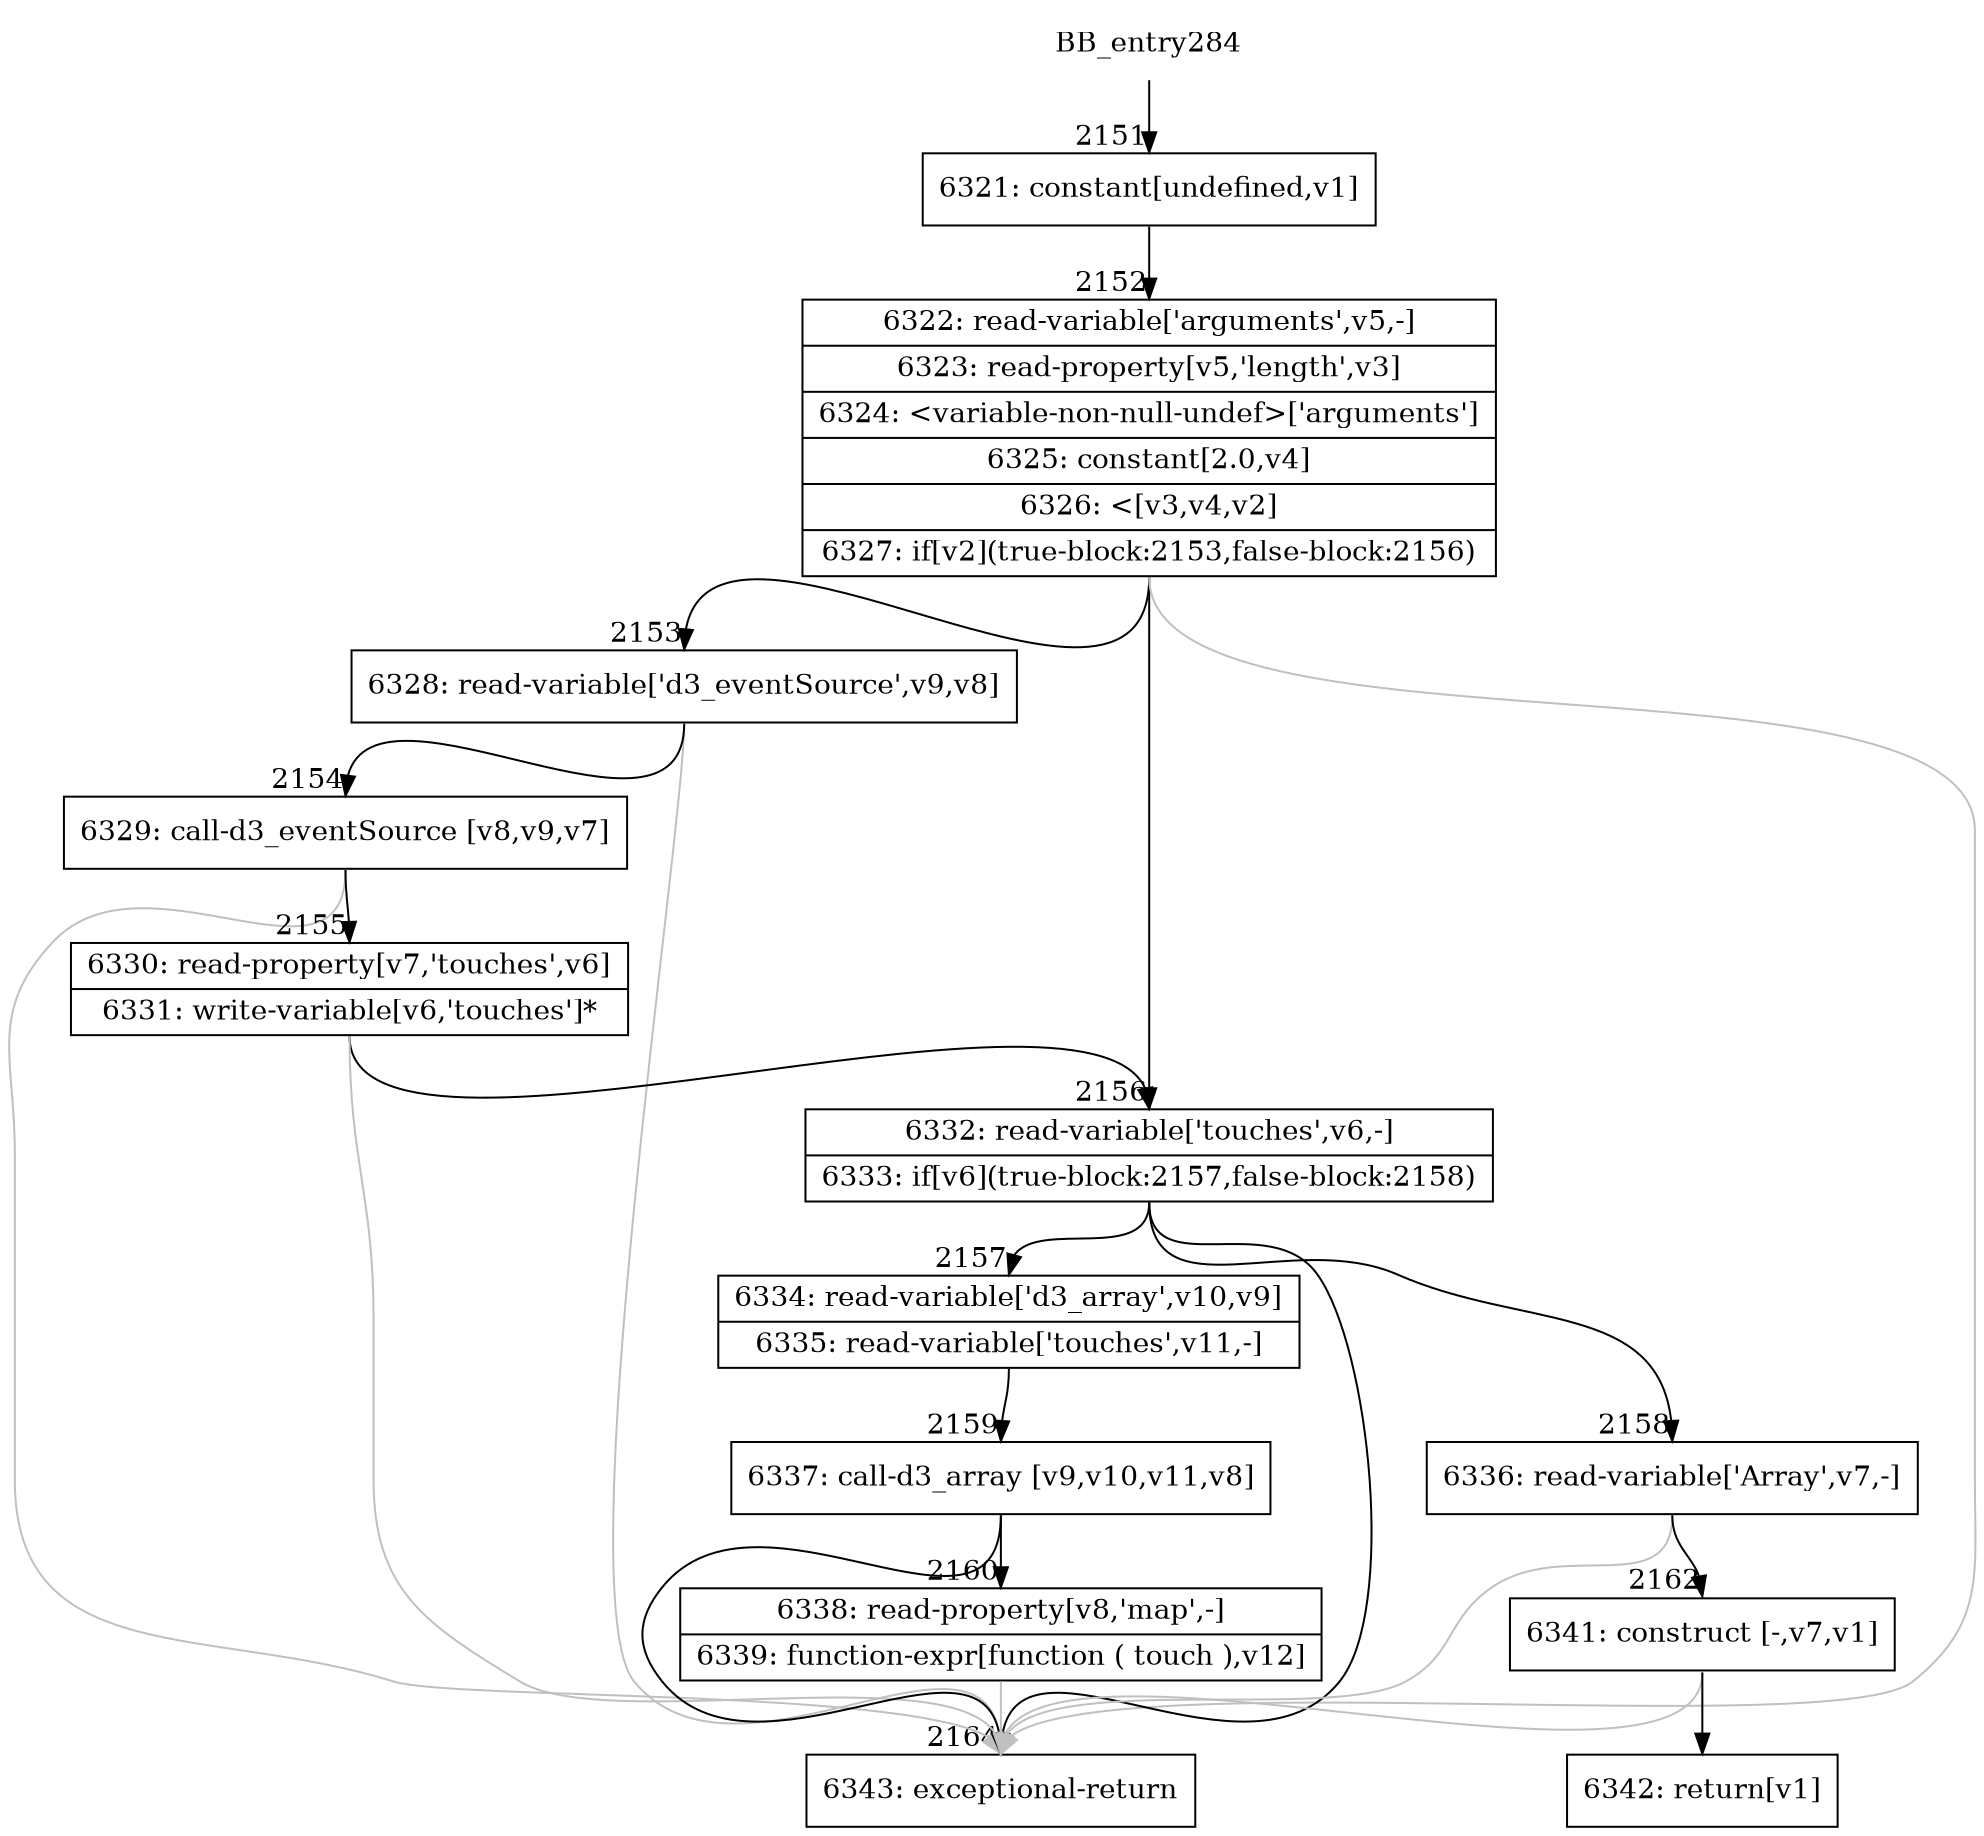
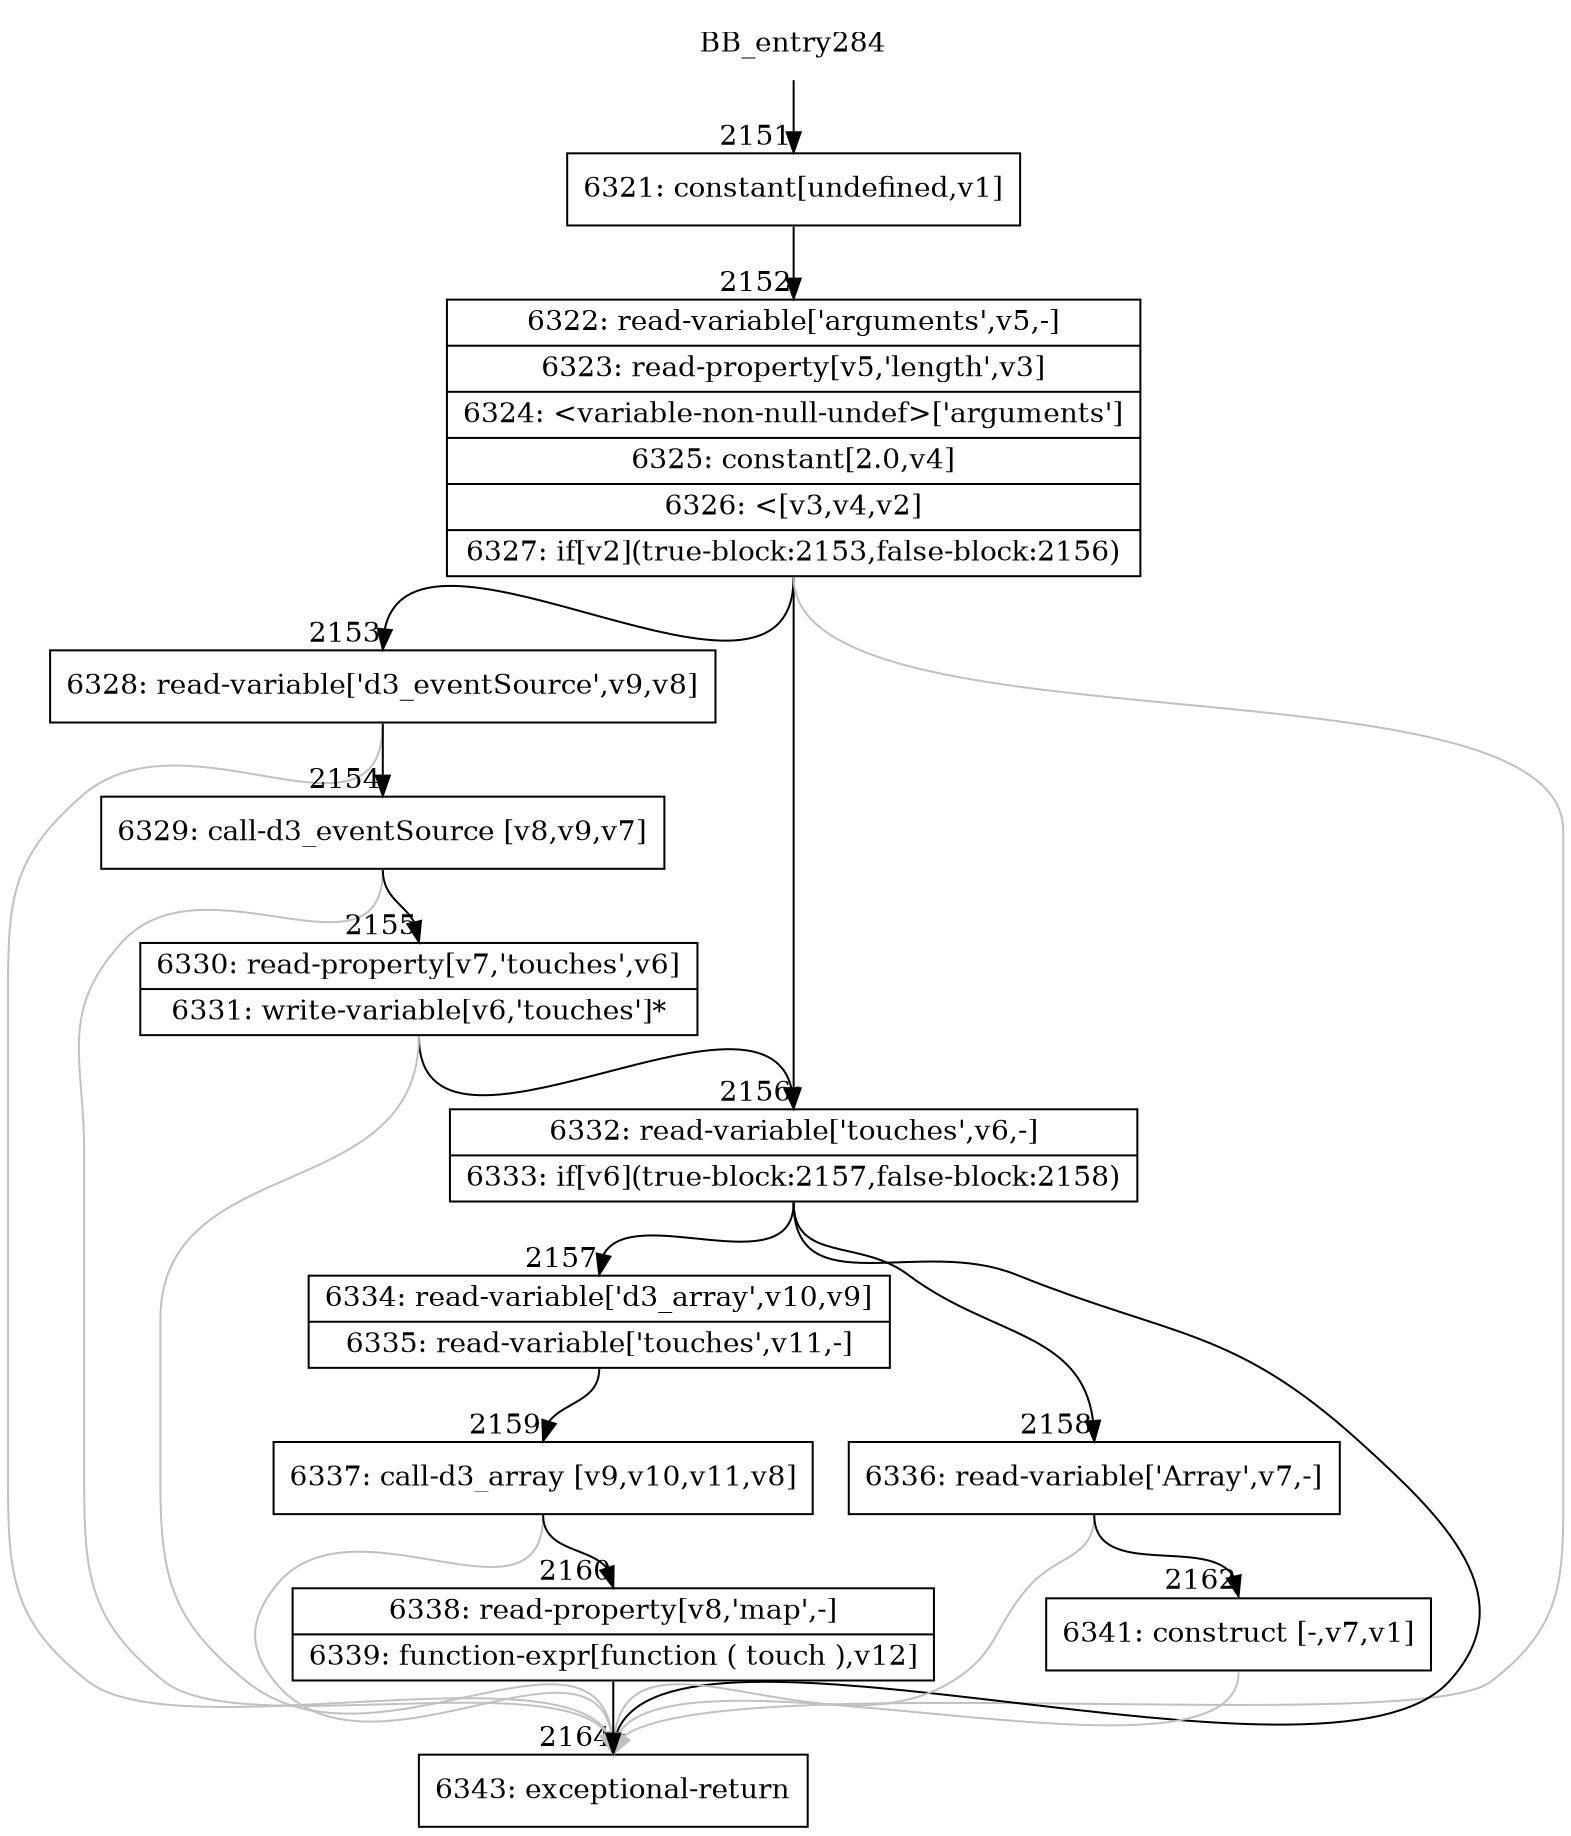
  digraph {
    rankdir=TD
    node [shape=record]
    edge [headport=n tailport=s]
    n1 [label=BB_entry284 shape=none]
    n2 [label="{6321: constant[undefined,v1]}"]
    n3 [label="{6322: read-variable['arguments',v5,-]|6323: read-property[v5,'length',v3]|6324: \<variable-non-null-undef\>['arguments']|6325: constant[2.0,v4]|6326: \<[v3,v4,v2]|6327: if[v2](true-block:2153,false-block:2156)}"]
    n4 [label="{6328: read-variable['d3_eventSource',v9,v8]}"]
    n5 [label="{6332: read-variable['touches',v6,-]|6333: if[v6](true-block:2157,false-block:2158)}"]
    n6 [label="{6343: exceptional-return}"]
    n7 [label="{6329: call-d3_eventSource [v8,v9,v7]}"]
    n8 [label="{6334: read-variable['d3_array',v10,v9]|6335: read-variable['touches',v11,-]}"]
    n9 [label="{6336: read-variable['Array',v7,-]}"]
    n10 [label="{6330: read-property[v7,'touches',v6]|6331: write-variable[v6,'touches']*}"]
    n11 [label="{6337: call-d3_array [v9,v10,v11,v8]}"]
    n12 [label="{6341: construct [-,v7,v1]}"]
    n13 [label="{6338: read-property[v8,'map',-]|6339: function-expr[function ( touch ),v12]}"]
-   n14 [label="{6342: return[v1]}"]
    n1 -> n2 [headlabel="    2151"]
    n2 -> n3 [headlabel="      2152"]
    n3 -> n4 [headlabel="      2153"]
    n3 -> n5 [headlabel="      2156"]
    n3 -> n6 [color=gray headlabel="      2164"]
    n4 -> n6 [color=gray]
    n4 -> n7 [headlabel="      2154"]
    n5 -> n6 [color=black]
    n5 -> n8 [headlabel="      2157"]
    n5 -> n9 [headlabel="      2158"]
    n7 -> n6 [color=gray]
    n7 -> n10 [headlabel="      2155"]
    n8 -> n11 [headlabel="      2159"]
    n9 -> n6 [color=gray]
    n9 -> n12 [headlabel="      2162"]
    n10 -> n5
    n10 -> n6 [color=gray]
-   n11 -> n6 [color=black]
+   n11 -> n6 [color=gray]
    n11 -> n13 [headlabel="      2160"]
    n12 -> n6 [color=gray]
-   n12 -> n14
-   n13 -> n6 [color=gray]
+   n13 -> n6 [color=black]
  }
